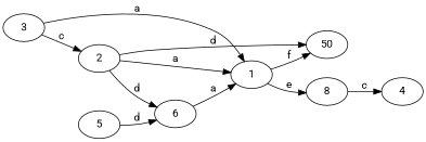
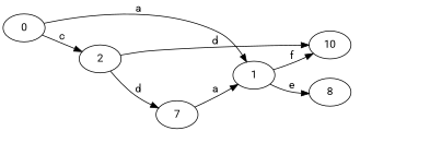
  strict digraph {
    fontname=Roboto
    rankdir=LR
    node [fontname=Roboto]
    edge [fontname=Roboto]
-   0 [label=3]
+   0
    1
    2
    8
-   10 [label=50]
-   6
-   4
-   5
+   10
+   6 [label=7]
    0 -> 1 [label=a]
    0 -> 2 [label=c]
    1 -> 8 [label=e]
    1 -> 10 [label=f]
-   2 -> 1 [label=a]
    2 -> 10 [label=d]
    2 -> 6 [label=d]
-   8 -> 4 [label=c]
    6 -> 1 [label=a]
-   5 -> 6 [label=d]
  }
